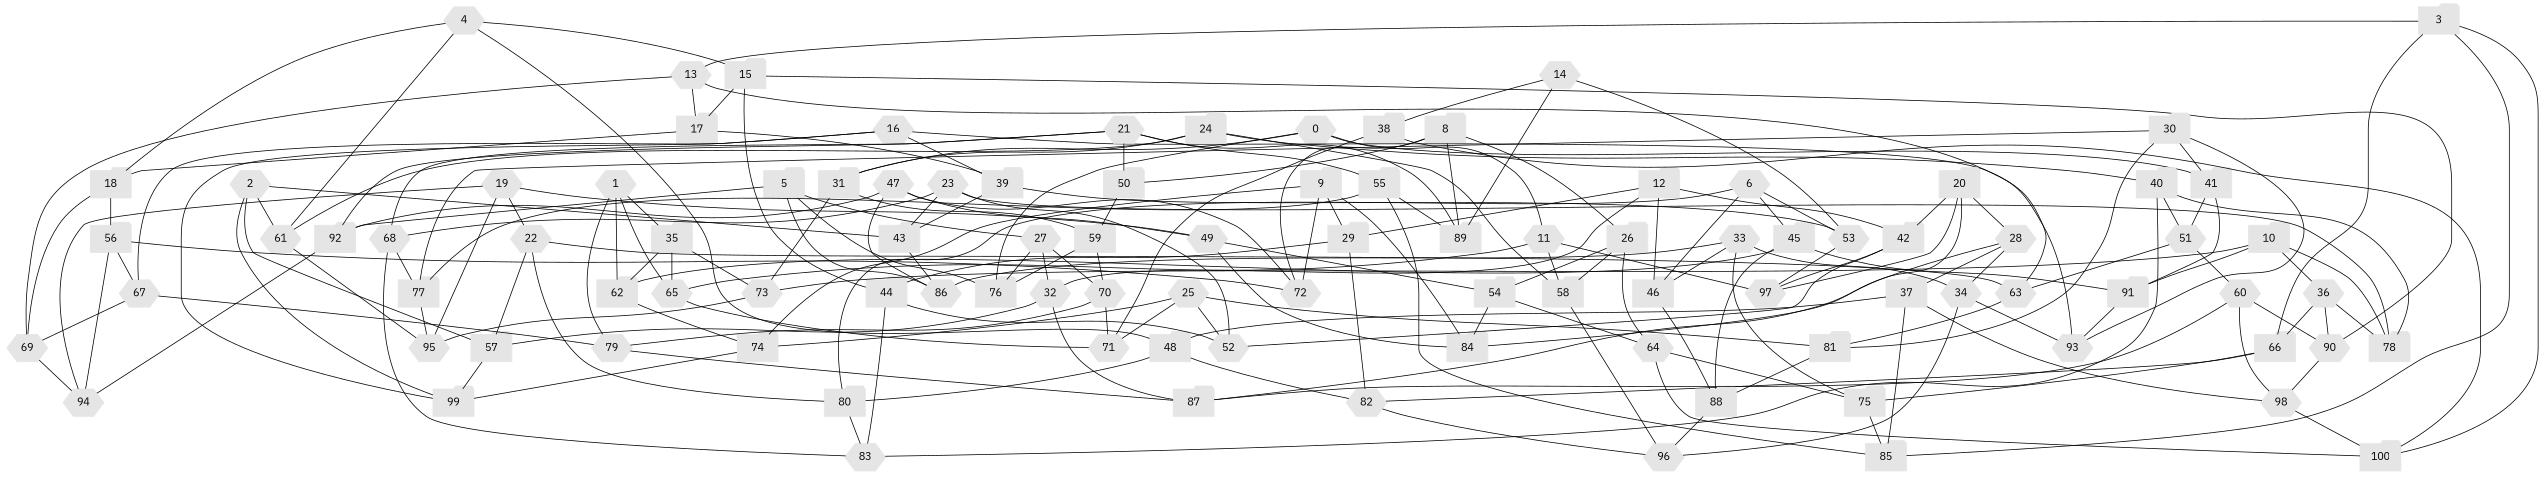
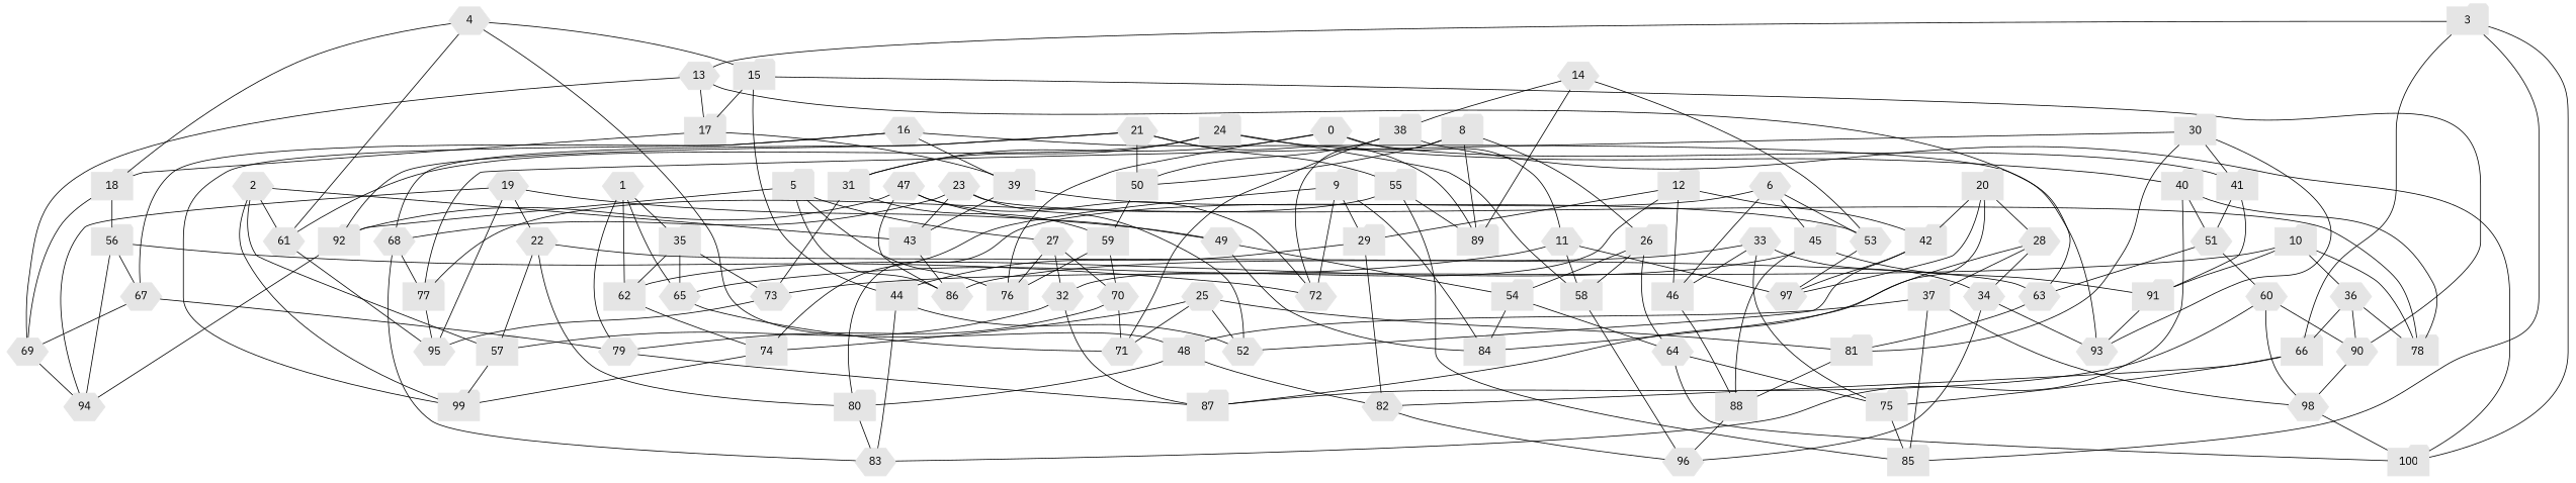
  graph {
    fontname="IBM Plex Sans"
    node [color=gray90 fontname="IBM Plex Sans" shape=folder style=filled]
    edge [fontname="IBM Plex Sans"]
    1 [shape=hexagon]
    35
    62
    65 [shape=hexagon]
    79 [shape=hexagon]
    73 [shape=hexagon]
    74
    71 [shape=hexagon]
    87
    2 [shape=hexagon]
    43
    57
    61 [shape=hexagon]
    99
    86 [shape=hexagon]
    95 [shape=hexagon]
    13 [shape=hexagon]
    3
    66
    85
    100
    17
    63 [shape=hexagon]
    69 [shape=hexagon]
    82 [shape=hexagon]
    75
    4 [shape=hexagon]
    15
    18
    48
    44
    90 [shape=hexagon]
    56
    80
    27 [shape=hexagon]
    5
    76
    92
    32 [shape=hexagon]
    70 [shape=hexagon]
    94 [shape=hexagon]
    6 [shape=hexagon]
    45
    46
    53 [shape=hexagon]
    91
    88
    97 [shape=hexagon]
    83 [shape=hexagon]
    n50 [label=0 shape=hexagon]
    11 [shape=hexagon]
    31
    41
    58
    59
    51 [shape=hexagon]
    8
    26
    50
    72 [shape=hexagon]
    89
    54
    64 [shape=hexagon]
    9
    29
    84
    36 [shape=hexagon]
    10
    78
    93 [shape=hexagon]
    96 [shape=hexagon]
    12
    42
    52 [shape=hexagon]
    39
    81
    14 [shape=hexagon]
    38
    55
    77
    98 [shape=hexagon]
    16 [shape=hexagon]
    67 [shape=hexagon]
    19 [shape=hexagon]
    22 [shape=hexagon]
    49 [shape=hexagon]
    20
    28 [shape=hexagon]
    34 [shape=hexagon]
    37
    21 [shape=hexagon]
    68 [shape=hexagon]
    23 [shape=hexagon]
    24
    40
    25 [shape=hexagon]
    30
    33 [shape=hexagon]
    60 [shape=hexagon]
    47 [shape=hexagon]
    1 -- 35
    1 -- 62
    1 -- 65
    1 -- 79
    35 -- 62
    35 -- 65
    35 -- 73
    62 -- 74
    65 -- 71
    79 -- 87
    73 -- 95
    74 -- 99
    2 -- 43
    2 -- 57
    2 -- 61
    2 -- 99
    43 -- 86
    57 -- 99
    61 -- 95
    13 -- 17
    13 -- 63
    13 -- 69
    3 -- 13
    3 -- 66
    3 -- 85
    3 -- 100
    66 -- 82
    66 -- 75
    17 -- 18
    17 -- 39
    63 -- 81
    69 -- 94
    82 -- 96
    75 -- 85
    4 -- 61
    4 -- 15
    4 -- 18
    4 -- 48
    15 -- 17
    15 -- 44
    15 -- 90
    18 -- 69
    18 -- 56
    48 -- 82
    48 -- 80
    44 -- 83
    44 -- 52
    90 -- 98
    56 -- 94
    56 -- 72
    56 -- 67
    80 -- 83
    27 -- 76
    27 -- 32
    27 -- 70
    5 -- 86
    5 -- 27
    5 -- 76
    5 -- 92
    92 -- 94
    32 -- 87
    32 -- 57
    70 -- 79
    70 -- 71
    6 -- 80
    6 -- 45
    6 -- 46
    6 -- 53
    45 -- 62
    45 -- 91
    45 -- 88
    46 -- 88
    53 -- 97
    91 -- 93
    88 -- 96
    n50 -- 76
    n50 -- 11
    n50 -- 31
    n50 -- 41
    11 -- 65
    11 -- 97
    11 -- 58
    31 -- 73
    31 -- 59
    41 -- 91
    41 -- 51
    58 -- 96
    59 -- 76
    59 -- 70
    51 -- 63
    51 -- 60
    8 -- 26
    8 -- 50
    8 -- 72
    8 -- 89
    26 -- 58
    26 -- 54
    26 -- 64
    50 -- 59
    54 -- 64
    54 -- 84
    64 -- 100
    64 -- 75
    9 -- 74
    9 -- 72
    9 -- 29
    9 -- 84
    29 -- 82
    29 -- 44
    36 -- 66
    36 -- 90
    36 -- 78
    10 -- 73
    10 -- 91
    10 -- 36
    10 -- 78
    12 -- 32
    12 -- 46
    12 -- 29
    12 -- 42
    42 -- 97
    42 -- 52
    39 -- 43
    39 -- 53
    81 -- 88
    14 -- 53
    14 -- 89
    14 -- 38
    38 -- 71
    38 -- 100
+   38 -- 50
    55 -- 85
    55 -- 89
    55 -- 77
    77 -- 95
    98 -- 100
    16 -- 99
    16 -- 93
    16 -- 39
    16 -- 67
    67 -- 79
    67 -- 69
    19 -- 95
    19 -- 94
    19 -- 22
    19 -- 49
    22 -- 57
    22 -- 63
    22 -- 80
    49 -- 54
    49 -- 84
    20 -- 87
    20 -- 97
    20 -- 42
    20 -- 28
    28 -- 84
    28 -- 34
    28 -- 37
    34 -- 93
    34 -- 96
    37 -- 85
    37 -- 48
    37 -- 98
    21 -- 92
    21 -- 50
    21 -- 89
    21 -- 55
    21 -- 68
    68 -- 83
    68 -- 77
    23 -- 43
    23 -- 78
    23 -- 52
    23 -- 68
    24 -- 61
    24 -- 31
    24 -- 58
    24 -- 40
    40 -- 83
    40 -- 51
    40 -- 78
    25 -- 74
    25 -- 71
    25 -- 52
    25 -- 81
    30 -- 41
    30 -- 93
    30 -- 81
    30 -- 77
    33 -- 86
    33 -- 75
    33 -- 46
    33 -- 34
    60 -- 87
    60 -- 90
    60 -- 98
    47 -- 86
    47 -- 92
    47 -- 72
    47 -- 49
  }
